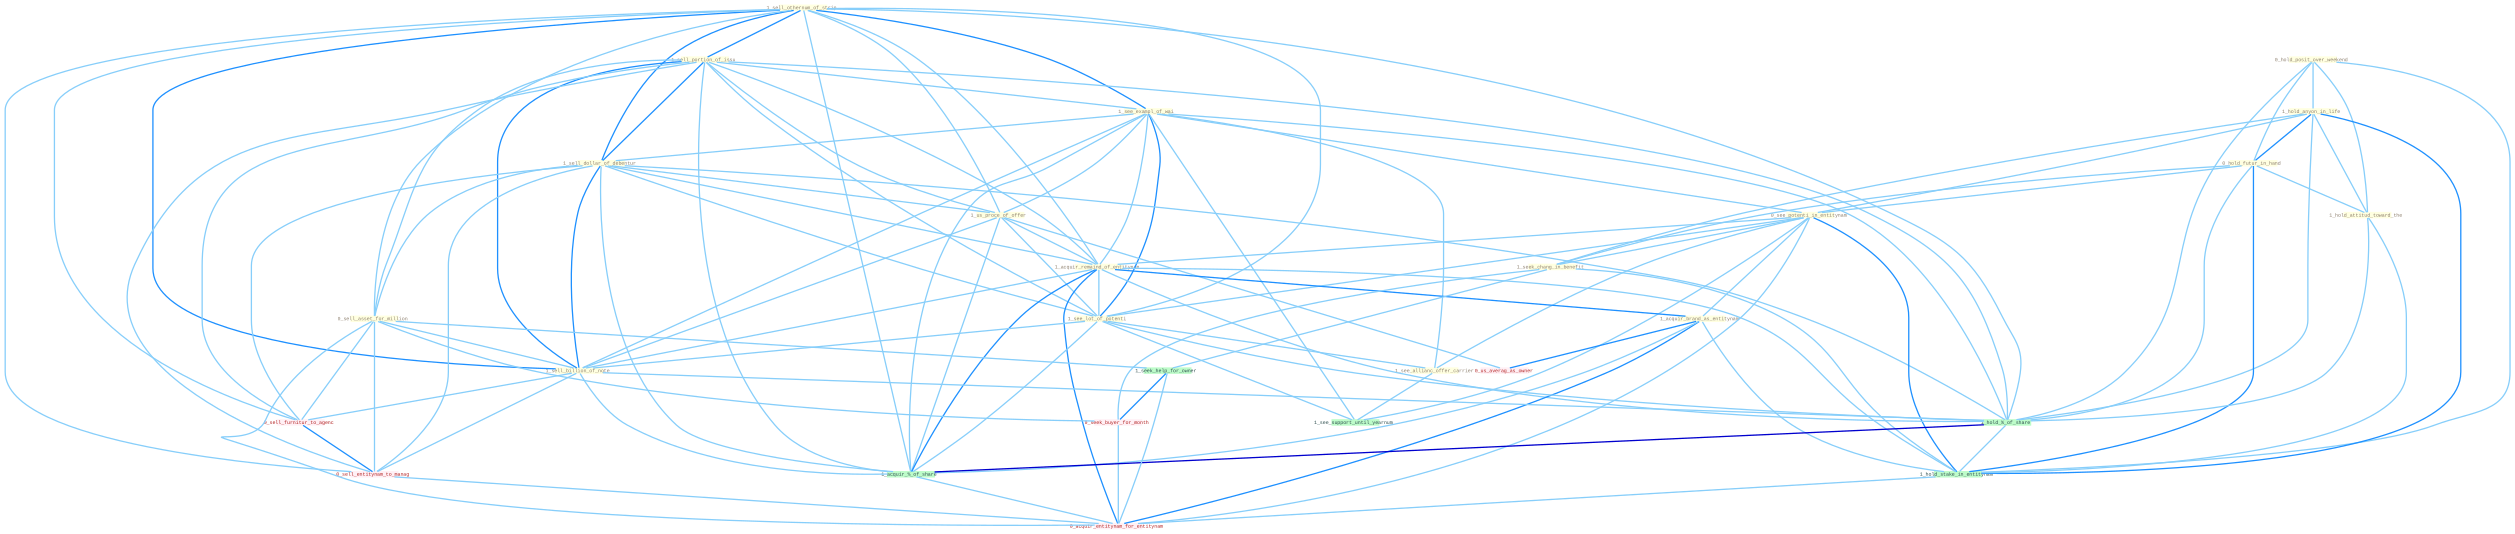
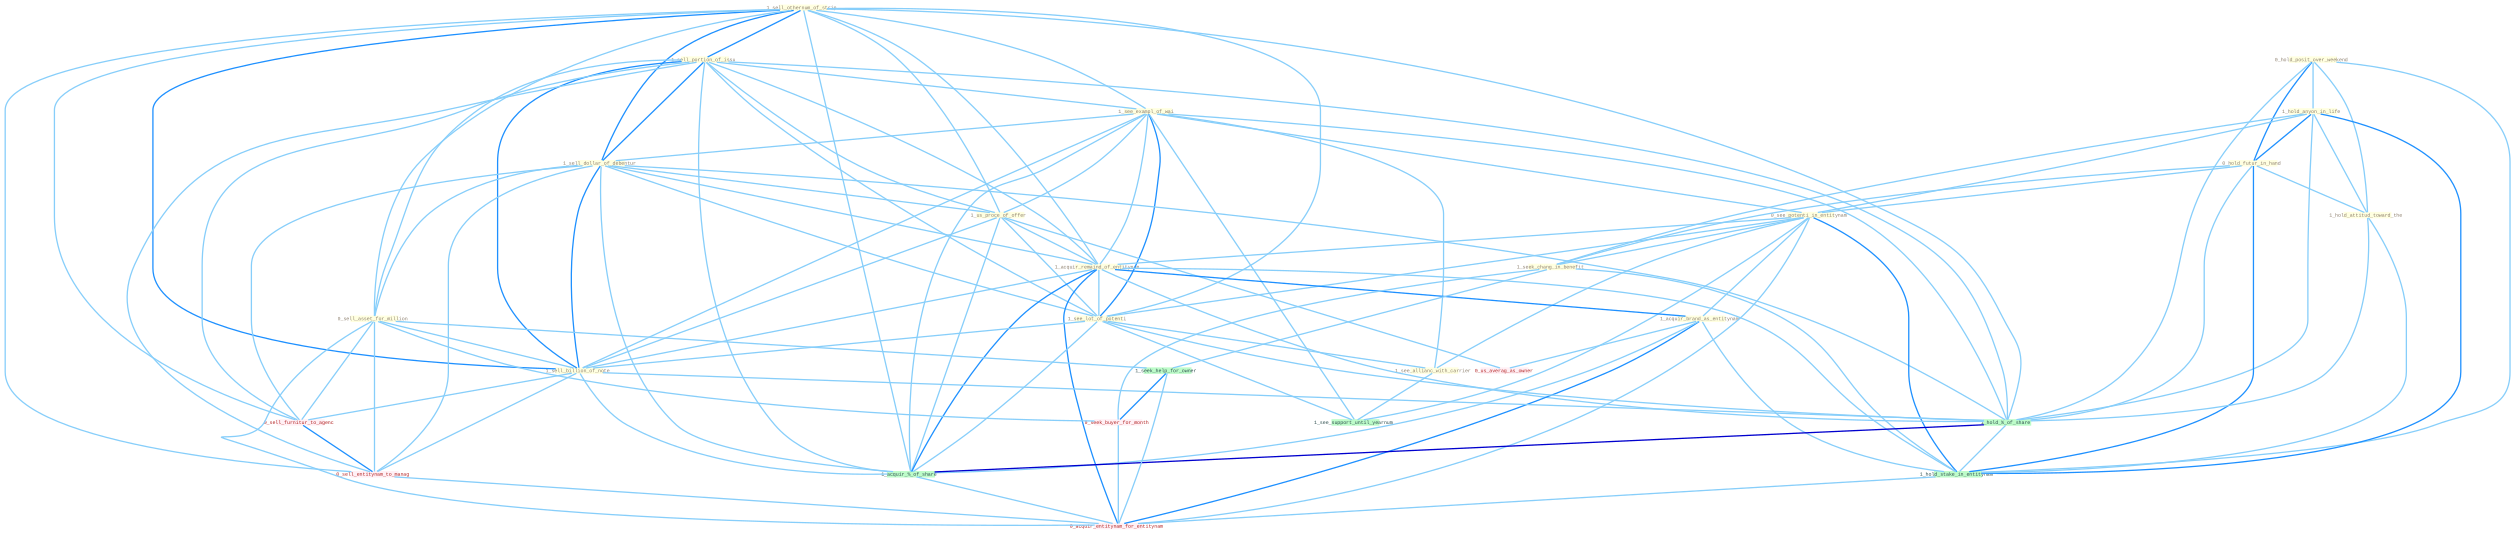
  graph {
    fontname="Liberation Mono"
    node [color="#ffffe0" fixedsize=true fontcolor="#8b7d6b" fontname="Liberation Mono" fontsize=4 shape=polygon style=filled]
    edge [color="#87cefa" fontname="Liberation Mono" w=1]
    "1_sell_othernum_of_strip " [height=.06 width=.5]
    "1_sell_portion_of_issu " [height=.06 width=.5]
    "0_hold_posit_over_weekend " [height=.06 width=.5]
    "1_hold_anyon_in_life " [height=.06 width=.5]
    "0_hold_futur_in_hand " [height=.06 width=.5]
    "1_see_exampl_of_wai " [height=.06 width=.5]
    "1_sell_dollar_of_debentur " [height=.06 width=.5]
    "1_us_proce_of_offer " [height=.06 width=.5]
    "0_see_potenti_in_entitynam " [height=.06 width=.5]
    "1_hold_attitud_toward_the " [height=.06 width=.5]
    "1_acquir_remaind_of_entitynam " [height=.06 width=.5]
    "1_seek_chang_in_benefit " [height=.06 width=.5]
    "0_sell_asset_for_million " [height=.06 width=.5]
    "1_acquir_brand_as_entitynam " [height=.06 width=.5]
    "1_see_lot_of_potenti " [height=.06 width=.5]
-   "1_see_allianc_with_carrier " [height=.06 width=.5 label="1_see_allianc_offer_carrier"]
+   "1_see_allianc_with_carrier " [height=.06 width=.5]
    "1_sell_billion_of_note " [height=.06 width=.5]
    "0_seek_buyer_for_month " [color="#fff0f5" fontcolor="#b22222" height=.06 width=.5]
    "0_sell_furnitur_to_agenc " [color="#fff0f5" fontcolor="#b22222" height=.06 width=.5]
    n20 [color="#fff0f5" fontcolor="#b22222" height=.06 label="0_us_averag_as_owner" width=.5]
    "0_sell_entitynam_to_manag " [color="#fff0f5" fontcolor="#b22222" height=.06 width=.5]
    "0_acquir_entitynam_for_entitynam " [color="#fff0f5" fontcolor="#b22222" height=.06 width=.5]
    "1_hold_%_of_share " [color="#BDFCC9" fontcolor="#2f4f4f" height=.06 width=.5]
    "1_acquir_%_of_share " [color="#BDFCC9" fontcolor="#2f4f4f" height=.06 width=.5]
    "1_hold_stake_in_entitynam " [color="#BDFCC9" fontcolor="#2f4f4f" height=.06 width=.5]
    "1_see_support_until_yearnum " [color="#BDFCC9" fontcolor="#2f4f4f" height=.06 width=.5]
    "1_seek_help_for_owner " [color="#BDFCC9" fontcolor="#2f4f4f" height=.06 width=.5]
    subgraph sub_1 {
      "1_sell_othernum_of_strip "
      "1_sell_portion_of_issu "
      "0_hold_posit_over_weekend "
      "1_hold_anyon_in_life "
      "0_hold_futur_in_hand "
      "1_see_exampl_of_wai "
      "1_sell_dollar_of_debentur "
      "1_us_proce_of_offer "
      "0_see_potenti_in_entitynam "
      "1_hold_attitud_toward_the "
      "1_acquir_remaind_of_entitynam "
      "1_seek_chang_in_benefit "
      "0_sell_asset_for_million "
      "1_acquir_brand_as_entitynam "
      "1_see_lot_of_potenti "
      "1_see_allianc_with_carrier "
      "1_sell_billion_of_note "
    }
    subgraph sub_2 {
      "0_seek_buyer_for_month "
      "0_sell_furnitur_to_agenc "
      n20
      "0_sell_entitynam_to_manag "
      "0_acquir_entitynam_for_entitynam "
    }
    "1_sell_othernum_of_strip " -- "1_sell_portion_of_issu " [color="#1e90ff" w=2]
-   "1_sell_othernum_of_strip " -- "1_see_exampl_of_wai " [color="#1e90ff"]
+   "1_sell_othernum_of_strip " -- "1_see_exampl_of_wai "
    "1_sell_othernum_of_strip " -- "1_sell_dollar_of_debentur " [color="#1e90ff" w=2]
    "1_sell_othernum_of_strip " -- "1_us_proce_of_offer "
    "1_sell_othernum_of_strip " -- "1_acquir_remaind_of_entitynam "
    "1_sell_othernum_of_strip " -- "0_sell_asset_for_million "
    "1_sell_othernum_of_strip " -- "1_see_lot_of_potenti "
    "1_sell_othernum_of_strip " -- "1_sell_billion_of_note " [color="#1e90ff" w=2]
    "1_sell_othernum_of_strip " -- "0_sell_furnitur_to_agenc "
    "1_sell_othernum_of_strip " -- "0_sell_entitynam_to_manag "
    "1_sell_othernum_of_strip " -- "1_hold_%_of_share "
    "1_sell_othernum_of_strip " -- "1_acquir_%_of_share "
    "1_sell_portion_of_issu " -- "1_see_exampl_of_wai "
    "1_sell_portion_of_issu " -- "1_sell_dollar_of_debentur " [color="#1e90ff" w=2]
    "1_sell_portion_of_issu " -- "1_us_proce_of_offer "
    "1_sell_portion_of_issu " -- "1_acquir_remaind_of_entitynam "
    "1_sell_portion_of_issu " -- "0_sell_asset_for_million "
    "1_sell_portion_of_issu " -- "1_see_lot_of_potenti "
    "1_sell_portion_of_issu " -- "1_sell_billion_of_note " [color="#1e90ff" w=2]
    "1_sell_portion_of_issu " -- "0_sell_furnitur_to_agenc "
    "1_sell_portion_of_issu " -- "0_sell_entitynam_to_manag "
    "1_sell_portion_of_issu " -- "1_hold_%_of_share "
    "1_sell_portion_of_issu " -- "1_acquir_%_of_share "
    "0_hold_posit_over_weekend " -- "1_hold_anyon_in_life "
-   "0_hold_posit_over_weekend " -- "0_hold_futur_in_hand "
+   "0_hold_posit_over_weekend " -- "0_hold_futur_in_hand " [color="#1e90ff"]
    "0_hold_posit_over_weekend " -- "1_hold_attitud_toward_the "
    "0_hold_posit_over_weekend " -- "1_hold_%_of_share "
    "0_hold_posit_over_weekend " -- "1_hold_stake_in_entitynam "
    "1_hold_anyon_in_life " -- "0_hold_futur_in_hand " [color="#1e90ff" w=2]
    "1_hold_anyon_in_life " -- "0_see_potenti_in_entitynam "
    "1_hold_anyon_in_life " -- "1_hold_attitud_toward_the "
    "1_hold_anyon_in_life " -- "1_seek_chang_in_benefit "
    "1_hold_anyon_in_life " -- "1_hold_%_of_share "
    "1_hold_anyon_in_life " -- "1_hold_stake_in_entitynam " [color="#1e90ff" w=2]
    "0_hold_futur_in_hand " -- "0_see_potenti_in_entitynam "
    "0_hold_futur_in_hand " -- "1_hold_attitud_toward_the "
    "0_hold_futur_in_hand " -- "1_seek_chang_in_benefit "
    "0_hold_futur_in_hand " -- "1_hold_%_of_share "
    "0_hold_futur_in_hand " -- "1_hold_stake_in_entitynam " [color="#1e90ff" w=2]
    "1_see_exampl_of_wai " -- "1_sell_dollar_of_debentur "
    "1_see_exampl_of_wai " -- "1_us_proce_of_offer "
    "1_see_exampl_of_wai " -- "0_see_potenti_in_entitynam "
    "1_see_exampl_of_wai " -- "1_acquir_remaind_of_entitynam "
    "1_see_exampl_of_wai " -- "1_see_lot_of_potenti " [color="#1e90ff" w=2]
    "1_see_exampl_of_wai " -- "1_see_allianc_with_carrier "
    "1_see_exampl_of_wai " -- "1_sell_billion_of_note "
    "1_see_exampl_of_wai " -- "1_hold_%_of_share "
    "1_see_exampl_of_wai " -- "1_acquir_%_of_share "
    "1_see_exampl_of_wai " -- "1_see_support_until_yearnum "
    "1_sell_dollar_of_debentur " -- "1_us_proce_of_offer "
    "1_sell_dollar_of_debentur " -- "1_acquir_remaind_of_entitynam "
    "1_sell_dollar_of_debentur " -- "0_sell_asset_for_million "
    "1_sell_dollar_of_debentur " -- "1_see_lot_of_potenti "
    "1_sell_dollar_of_debentur " -- "1_sell_billion_of_note " [color="#1e90ff" w=2]
    "1_sell_dollar_of_debentur " -- "0_sell_furnitur_to_agenc "
    "1_sell_dollar_of_debentur " -- "0_sell_entitynam_to_manag "
    "1_sell_dollar_of_debentur " -- "1_hold_%_of_share "
    "1_sell_dollar_of_debentur " -- "1_acquir_%_of_share "
    "1_us_proce_of_offer " -- "1_acquir_remaind_of_entitynam "
    "1_us_proce_of_offer " -- "1_see_lot_of_potenti "
    "1_us_proce_of_offer " -- "1_sell_billion_of_note "
    "1_us_proce_of_offer " -- n20
    "1_us_proce_of_offer " -- "1_acquir_%_of_share "
    "0_see_potenti_in_entitynam " -- "1_acquir_remaind_of_entitynam "
    "0_see_potenti_in_entitynam " -- "1_seek_chang_in_benefit "
    "0_see_potenti_in_entitynam " -- "1_acquir_brand_as_entitynam "
    "0_see_potenti_in_entitynam " -- "1_see_lot_of_potenti "
    "0_see_potenti_in_entitynam " -- "1_see_allianc_with_carrier "
    "0_see_potenti_in_entitynam " -- "0_acquir_entitynam_for_entitynam "
    "0_see_potenti_in_entitynam " -- "1_hold_stake_in_entitynam " [color="#1e90ff" w=2]
    "0_see_potenti_in_entitynam " -- "1_see_support_until_yearnum "
    "1_hold_attitud_toward_the " -- "1_hold_%_of_share "
    "1_hold_attitud_toward_the " -- "1_hold_stake_in_entitynam "
    "1_acquir_remaind_of_entitynam " -- "1_acquir_brand_as_entitynam " [color="#1e90ff" w=2]
    "1_acquir_remaind_of_entitynam " -- "1_see_lot_of_potenti "
    "1_acquir_remaind_of_entitynam " -- "1_sell_billion_of_note "
    "1_acquir_remaind_of_entitynam " -- "0_acquir_entitynam_for_entitynam " [color="#1e90ff" w=2]
    "1_acquir_remaind_of_entitynam " -- "1_hold_%_of_share "
    "1_acquir_remaind_of_entitynam " -- "1_acquir_%_of_share " [color="#1e90ff" w=2]
    "1_acquir_remaind_of_entitynam " -- "1_hold_stake_in_entitynam "
    "1_seek_chang_in_benefit " -- "0_seek_buyer_for_month "
    "1_seek_chang_in_benefit " -- "1_hold_stake_in_entitynam "
    "1_seek_chang_in_benefit " -- "1_seek_help_for_owner "
    "0_sell_asset_for_million " -- "1_sell_billion_of_note "
    "0_sell_asset_for_million " -- "0_seek_buyer_for_month "
    "0_sell_asset_for_million " -- "0_sell_furnitur_to_agenc "
    "0_sell_asset_for_million " -- "0_sell_entitynam_to_manag "
    "0_sell_asset_for_million " -- "0_acquir_entitynam_for_entitynam "
    "0_sell_asset_for_million " -- "1_seek_help_for_owner "
-   "1_acquir_brand_as_entitynam " -- n20 [color="#1e90ff"]
+   "1_acquir_brand_as_entitynam " -- n20
    "1_acquir_brand_as_entitynam " -- "0_acquir_entitynam_for_entitynam " [color="#1e90ff" w=2]
    "1_acquir_brand_as_entitynam " -- "1_acquir_%_of_share "
    "1_acquir_brand_as_entitynam " -- "1_hold_stake_in_entitynam "
    "1_see_lot_of_potenti " -- "1_see_allianc_with_carrier "
    "1_see_lot_of_potenti " -- "1_sell_billion_of_note "
    "1_see_lot_of_potenti " -- "1_hold_%_of_share "
    "1_see_lot_of_potenti " -- "1_acquir_%_of_share "
    "1_see_lot_of_potenti " -- "1_see_support_until_yearnum "
    "1_see_allianc_with_carrier " -- "1_see_support_until_yearnum "
    "1_sell_billion_of_note " -- "0_sell_furnitur_to_agenc "
    "1_sell_billion_of_note " -- "0_sell_entitynam_to_manag "
    "1_sell_billion_of_note " -- "1_hold_%_of_share "
    "1_sell_billion_of_note " -- "1_acquir_%_of_share "
    "0_seek_buyer_for_month " -- "0_acquir_entitynam_for_entitynam "
    "0_sell_furnitur_to_agenc " -- "0_sell_entitynam_to_manag " [color="#1e90ff" w=2]
    "0_sell_entitynam_to_manag " -- "0_acquir_entitynam_for_entitynam "
    "1_hold_%_of_share " -- "1_acquir_%_of_share " [color="#0000cd" w=3]
    "1_hold_%_of_share " -- "1_hold_stake_in_entitynam "
    "1_acquir_%_of_share " -- "0_acquir_entitynam_for_entitynam "
    "1_hold_stake_in_entitynam " -- "0_acquir_entitynam_for_entitynam "
    "1_seek_help_for_owner " -- "0_seek_buyer_for_month " [color="#1e90ff" w=2]
    "1_seek_help_for_owner " -- "0_acquir_entitynam_for_entitynam "
  }
